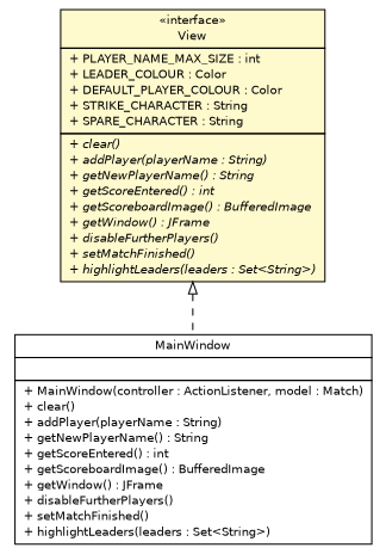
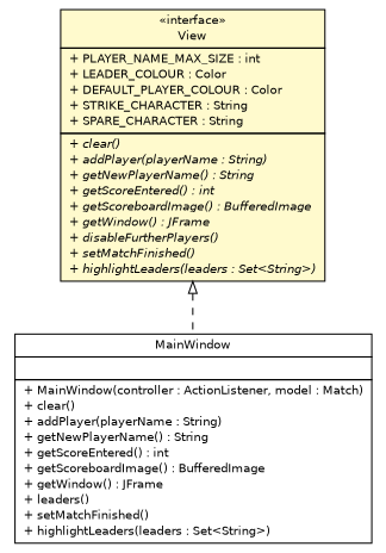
  digraph {
    nodesep=0.25
    ranksep=0.5
    node [fontcolor=black fontname=Helvetica fontsize=10.0 shape=plaintext]
    n1 [label=<<table title="thmuggleton.view.View" border="0" cellborder="1" cellspacing="0" cellpadding="2" port="p" bgcolor="lemonChiffon" href="./View.html"> 		<tr><td><table border="0" cellspacing="0" cellpadding="1"> <tr><td align="center" balign="center"> &#171;interface&#187; </td></tr> <tr><td align="center" balign="center"> View </td></tr> 		</table></td></tr> 		<tr><td><table border="0" cellspacing="0" cellpadding="1"> <tr><td align="left" balign="left"> + PLAYER_NAME_MAX_SIZE : int </td></tr> <tr><td align="left" balign="left"> + LEADER_COLOUR : Color </td></tr> <tr><td align="left" balign="left"> + DEFAULT_PLAYER_COLOUR : Color </td></tr> <tr><td align="left" balign="left"> + STRIKE_CHARACTER : String </td></tr> <tr><td align="left" balign="left"> + SPARE_CHARACTER : String </td></tr> 		</table></td></tr> 		<tr><td><table border="0" cellspacing="0" cellpadding="1"> <tr><td align="left" balign="left"><font face="Helvetica-Oblique" point-size="10.0"> + clear() </font></td></tr> <tr><td align="left" balign="left"><font face="Helvetica-Oblique" point-size="10.0"> + addPlayer(playerName : String) </font></td></tr> <tr><td align="left" balign="left"><font face="Helvetica-Oblique" point-size="10.0"> + getNewPlayerName() : String </font></td></tr> <tr><td align="left" balign="left"><font face="Helvetica-Oblique" point-size="10.0"> + getScoreEntered() : int </font></td></tr> <tr><td align="left" balign="left"><font face="Helvetica-Oblique" point-size="10.0"> + getScoreboardImage() : BufferedImage </font></td></tr> <tr><td align="left" balign="left"><font face="Helvetica-Oblique" point-size="10.0"> + getWindow() : JFrame </font></td></tr> <tr><td align="left" balign="left"><font face="Helvetica-Oblique" point-size="10.0"> + disableFurtherPlayers() </font></td></tr> <tr><td align="left" balign="left"><font face="Helvetica-Oblique" point-size="10.0"> + setMatchFinished() </font></td></tr> <tr><td align="left" balign="left"><font face="Helvetica-Oblique" point-size="10.0"> + highlightLeaders(leaders : Set&lt;String&gt;) </font></td></tr> 		</table></td></tr> 		</table>>]
-   n2 [label=<<table title="thmuggleton.view.impl.MainWindow" border="0" cellborder="1" cellspacing="0" cellpadding="2" port="p" href="./impl/MainWindow.html"> 		<tr><td><table border="0" cellspacing="0" cellpadding="1"> <tr><td align="center" balign="center"> MainWindow </td></tr> 		</table></td></tr> 		<tr><td><table border="0" cellspacing="0" cellpadding="1"> <tr><td align="left" balign="left">  </td></tr> 		</table></td></tr> 		<tr><td><table border="0" cellspacing="0" cellpadding="1"> <tr><td align="left" balign="left"> + MainWindow(controller : ActionListener, model : Match) </td></tr> <tr><td align="left" balign="left"> + clear() </td></tr> <tr><td align="left" balign="left"> + addPlayer(playerName : String) </td></tr> <tr><td align="left" balign="left"> + getNewPlayerName() : String </td></tr> <tr><td align="left" balign="left"> + getScoreEntered() : int </td></tr> <tr><td align="left" balign="left"> + getScoreboardImage() : BufferedImage </td></tr> <tr><td align="left" balign="left"> + getWindow() : JFrame </td></tr> <tr><td align="left" balign="left"> + disableFurtherPlayers() </td></tr> <tr><td align="left" balign="left"> + setMatchFinished() </td></tr> <tr><td align="left" balign="left"> + highlightLeaders(leaders : Set&lt;String&gt;) </td></tr> 		</table></td></tr> 		</table>>]
+   n2 [label=<<table title="thmuggleton.view.impl.MainWindow" border="0" cellborder="1" cellspacing="0" cellpadding="2" port="p" href="./impl/MainWindow.html"> 		<tr><td><table border="0" cellspacing="0" cellpadding="1"> <tr><td align="center" balign="center"> MainWindow </td></tr> 		</table></td></tr> 		<tr><td><table border="0" cellspacing="0" cellpadding="1"> <tr><td align="left" balign="left">  </td></tr> 		</table></td></tr> 		<tr><td><table border="0" cellspacing="0" cellpadding="1"> <tr><td align="left" balign="left"> + MainWindow(controller : ActionListener, model : Match) </td></tr> <tr><td align="left" balign="left"> + clear() </td></tr> <tr><td align="left" balign="left"> + addPlayer(playerName : String) </td></tr> <tr><td align="left" balign="left"> + getNewPlayerName() : String </td></tr> <tr><td align="left" balign="left"> + getScoreEntered() : int </td></tr> <tr><td align="left" balign="left"> + getScoreboardImage() : BufferedImage </td></tr> <tr><td align="left" balign="left"> + getWindow() : JFrame </td></tr> <tr><td align="left" balign="left"> + leaders() </td></tr> <tr><td align="left" balign="left"> + setMatchFinished() </td></tr> <tr><td align="left" balign="left"> + highlightLeaders(leaders : Set&lt;String&gt;) </td></tr> 		</table></td></tr> 		</table>>]
    n1 -> n2 [arrowtail=empty dir=back fontname=Helvetica fontsize=10 headport=p labelfontname=Helvetica labelfontsize=10 style=dashed tailport=p]
  }
